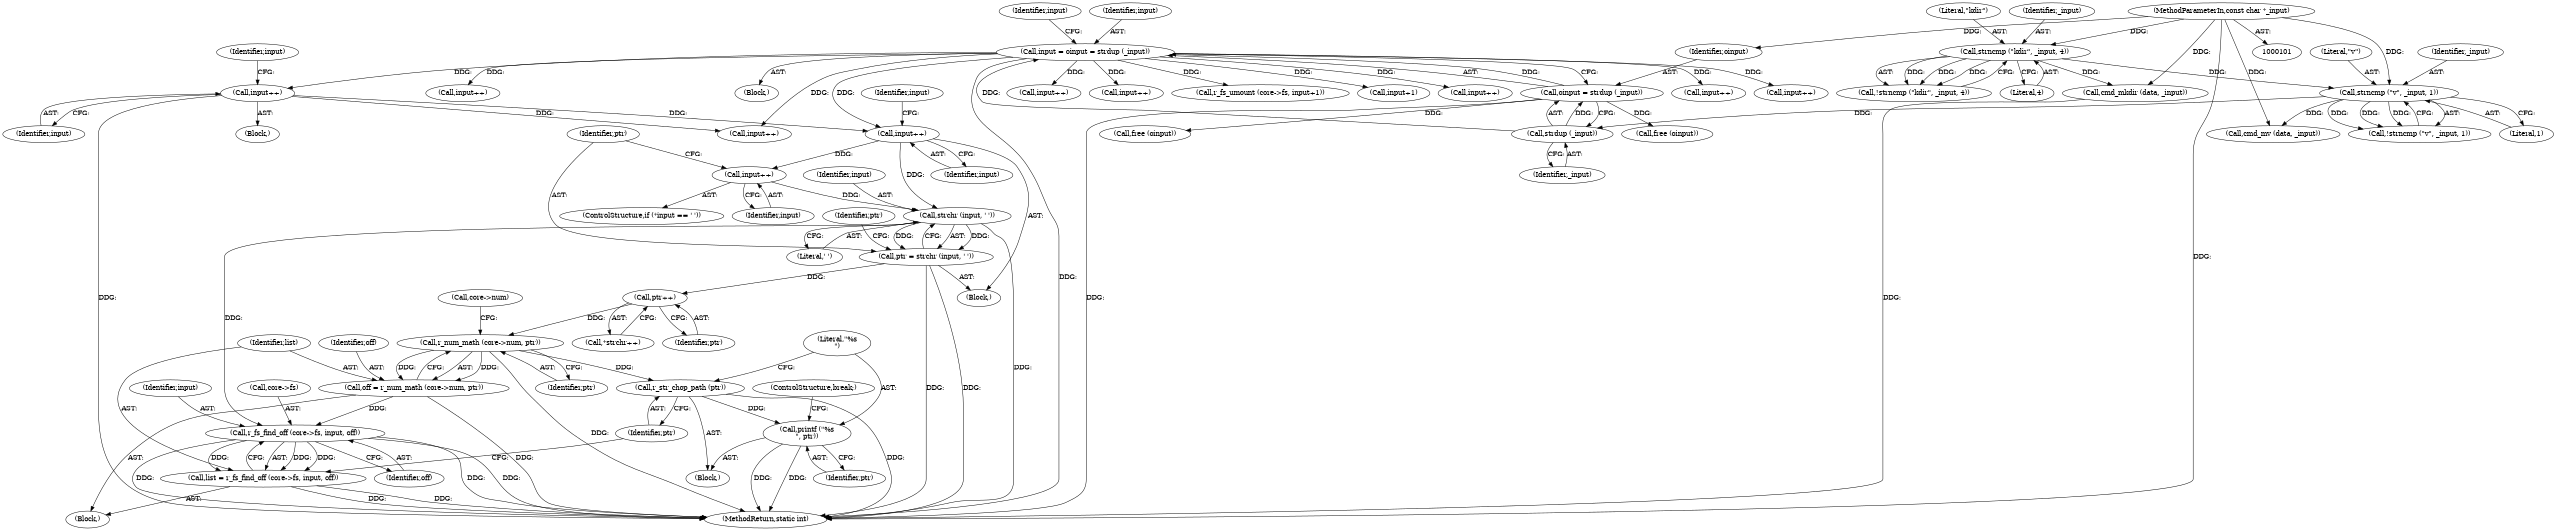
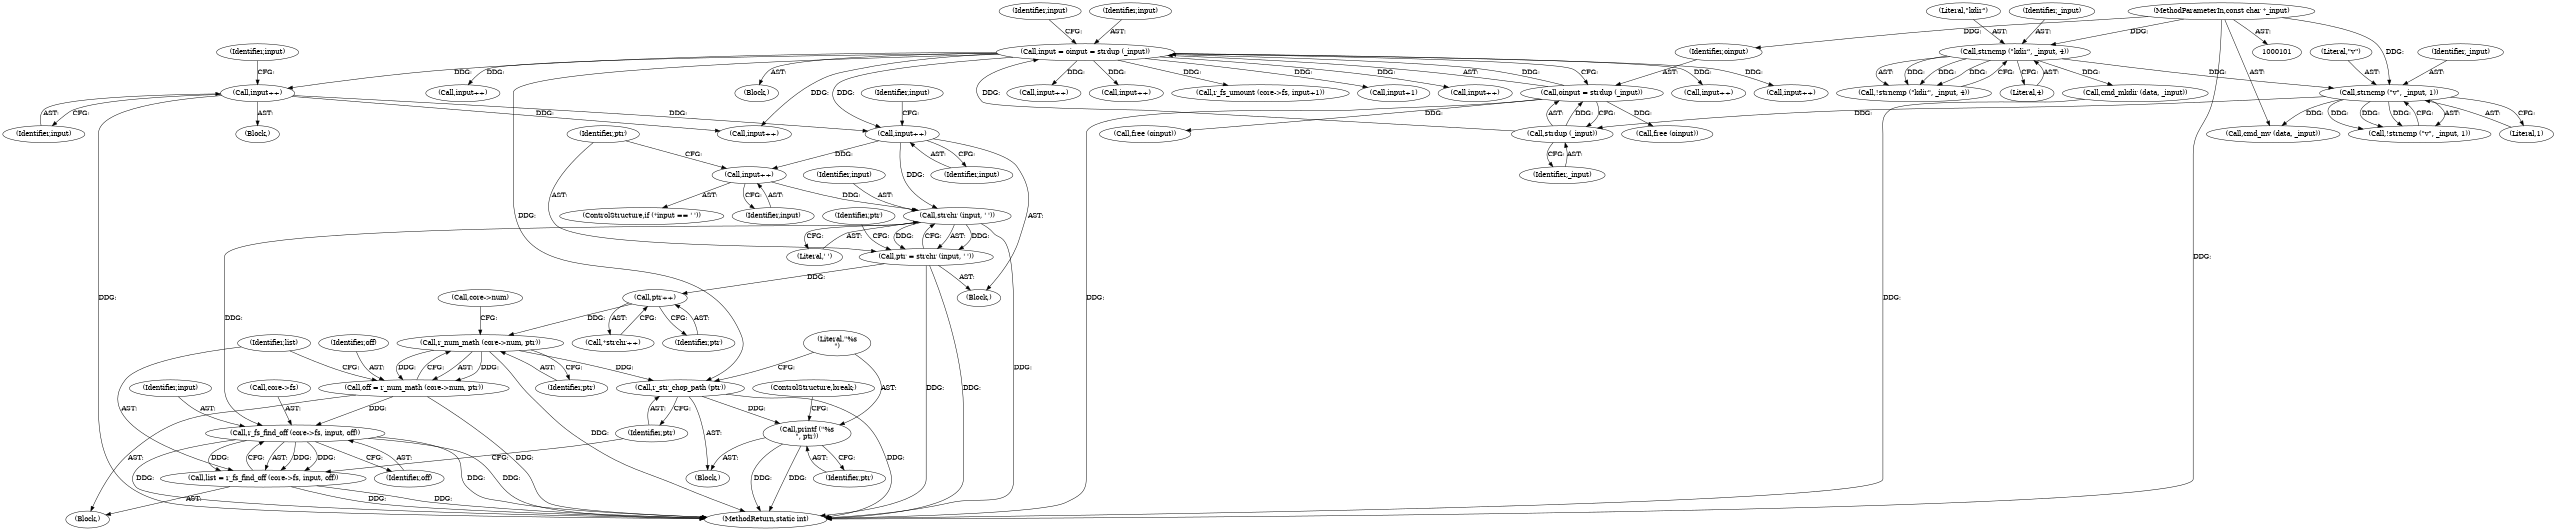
  digraph {
    n1 [label="(Call,strchr (input, ' '))"]
    n2 [label="(Call,ptr = strchr (input, ' '))"]
    n3 [label="(Call,r_fs_find_off (core->fs, input, off))"]
    n4 [label="(Literal,' ')"]
    n5 [label="(MethodReturn,static int)"]
    n6 [label="(Block,)"]
    n7 [label="(Call,ptr++)"]
    n8 [label="(Call,list = r_fs_find_off (core->fs, input, off))"]
    n9 [label="(Identifier,off)"]
    n10 [label="(Call,input++)"]
    n11 [label="(Identifier,input)"]
    n12 [label="(ControlStructure,if (*input == ' '))"]
    n13 [label="(Call,input++)"]
    n14 [label="(Identifier,input)"]
    n15 [label="(Call,input++)"]
    n16 [label="(Block,)"]
    n17 [label="(Call,input++)"]
    n18 [label="(Identifier,input)"]
    n19 [label="(Call,input = oinput = strdup (_input))"]
    n20 [label="(Call,oinput = strdup (_input))"]
    n21 [label="(Call,input++)"]
    n22 [label="(Call,input++)"]
    n23 [label="(Call,r_fs_umount (core->fs, input+1))"]
    n24 [label="(Call,input+1)"]
    n25 [label="(Call,input++)"]
    n26 [label="(Call,input++)"]
    n27 [label="(Call,input++)"]
    n28 [label="(Call,input++)"]
    n29 [label="(Block,)"]
    n30 [label="(Call,strdup (_input))"]
    n31 [label="(Call,free (oinput))"]
    n32 [label="(Call,free (oinput))"]
    n33 [label="(Identifier,_input)"]
    n34 [label="(Call,strncmp (\"v\", _input, 1))"]
    n35 [label="(Call,!strncmp (\"v\", _input, 1))"]
    n36 [label="(Literal,1)"]
    n37 [label="(Call,cmd_mv (data, _input))"]
    n38 [label="(Call,strncmp (\"kdir\", _input, 4))"]
    n39 [label="(Call,cmd_mkdir (data, _input))"]
    n40 [label="(Call,!strncmp (\"kdir\", _input, 4))"]
    n41 [label="(Literal,4)"]
    n42 [label="(MethodParameterIn,const char *_input)"]
    1000101
    n44 [label="(Identifier,oinput)"]
    n45 [label="(Call,r_num_math (core->num, ptr))"]
    n46 [label="(Identifier,ptr)"]
    n47 [label="(Call,*strchr++)"]
    n48 [label="(Call,off = r_num_math (core->num, ptr))"]
    n49 [label="(Call,r_str_chop_path (ptr))"]
    n50 [label="(Identifier,ptr)"]
    n51 [label="(Block,)"]
    n52 [label="(Call,printf (\"%s\n\", ptr))"]
    n53 [label="(Block,)"]
    n54 [label="(Identifier,ptr)"]
    n55 [label="(Identifier,ptr)"]
    n56 [label="(Identifier,input)"]
    n57 [label="(Call,core->num)"]
    n58 [label="(Identifier,ptr)"]
    n59 [label="(Literal,\"kdir\")"]
    n60 [label="(Identifier,input)"]
    n61 [label="(Literal,\"%s\n\")"]
    n62 [label="(Identifier,off)"]
    n63 [label="(Identifier,input)"]
    n64 [label="(Identifier,input)"]
    n65 [label="(Identifier,_input)"]
    n66 [label="(Identifier,_input)"]
    n67 [label="(Identifier,list)"]
    n68 [label="(Identifier,input)"]
    n69 [label="(Literal,\"v\")"]
    n70 [label="(Identifier,input)"]
    n71 [label="(ControlStructure,break;)"]
    n72 [label="(Call,core->fs)"]
    n73 [label="(Identifier,ptr)"]
    n1 -> n2 [label="AST: "]
    n1 -> n2 [label="DDG: "]
    n1 -> n2 [label="DDG: "]
    n1 -> n3 [label="DDG: "]
    n1 -> n4 [label="CFG: "]
    n1 -> n5 [label="DDG: "]
    n2 -> n1 [label="CFG: "]
    n2 -> n5 [label="DDG: "]
    n2 -> n5 [label="DDG: "]
    n2 -> n6 [label="AST: "]
    n2 -> n7 [label="DDG: "]
    n3 -> n5 [label="DDG: "]
    n3 -> n5 [label="DDG: "]
    n3 -> n5 [label="DDG: "]
    n3 -> n8 [label="AST: "]
    n3 -> n8 [label="DDG: "]
    n3 -> n8 [label="DDG: "]
    n3 -> n8 [label="DDG: "]
    n3 -> n9 [label="CFG: "]
    n4 -> n1 [label="AST: "]
    n7 -> n45 [label="DDG: "]
    n7 -> n46 [label="CFG: "]
    n7 -> n47 [label="AST: "]
    n8 -> n3 [label="CFG: "]
    n8 -> n5 [label="DDG: "]
    n8 -> n5 [label="DDG: "]
    n8 -> n51 [label="AST: "]
    n9 -> n3 [label="AST: "]
    n10 -> n1 [label="DDG: "]
    n10 -> n11 [label="CFG: "]
    n10 -> n12 [label="AST: "]
    n11 -> n10 [label="AST: "]
    n13 -> n1 [label="DDG: "]
    n13 -> n6 [label="AST: "]
    n13 -> n10 [label="DDG: "]
    n13 -> n14 [label="CFG: "]
    n14 -> n13 [label="AST: "]
    n15 -> n5 [label="DDG: "]
    n15 -> n13 [label="DDG: "]
    n15 -> n16 [label="AST: "]
    n15 -> n17 [label="DDG: "]
    n15 -> n18 [label="CFG: "]
    n18 -> n15 [label="AST: "]
-   n19 -> n5 [label="DDG: "]
+   n19 -> n49 [label="DDG: "]
    n19 -> n13 [label="DDG: "]
    n19 -> n15 [label="DDG: "]
    n19 -> n17 [label="DDG: "]
    n19 -> n20 [label="CFG: "]
    n19 -> n21 [label="DDG: "]
    n19 -> n22 [label="DDG: "]
    n19 -> n23 [label="DDG: "]
    n19 -> n24 [label="DDG: "]
    n19 -> n25 [label="DDG: "]
    n19 -> n26 [label="DDG: "]
    n19 -> n27 [label="DDG: "]
    n19 -> n28 [label="DDG: "]
    n19 -> n29 [label="AST: "]
    n20 -> n5 [label="DDG: "]
    n20 -> n19 [label="AST: "]
    n20 -> n19 [label="DDG: "]
    n20 -> n30 [label="CFG: "]
    n20 -> n31 [label="DDG: "]
    n20 -> n32 [label="DDG: "]
    n30 -> n19 [label="DDG: "]
    n30 -> n20 [label="AST: "]
    n30 -> n20 [label="DDG: "]
    n30 -> n33 [label="CFG: "]
    n33 -> n30 [label="AST: "]
    n34 -> n30 [label="DDG: "]
    n34 -> n35 [label="AST: "]
    n34 -> n35 [label="DDG: "]
    n34 -> n35 [label="DDG: "]
    n34 -> n35 [label="DDG: "]
    n34 -> n36 [label="CFG: "]
    n34 -> n37 [label="DDG: "]
    n35 -> n34 [label="CFG: "]
    n36 -> n34 [label="AST: "]
    n38 -> n34 [label="DDG: "]
    n38 -> n39 [label="DDG: "]
    n38 -> n40 [label="AST: "]
    n38 -> n40 [label="DDG: "]
    n38 -> n40 [label="DDG: "]
    n38 -> n40 [label="DDG: "]
    n38 -> n41 [label="CFG: "]
    n39 -> n5 [label="DDG: "]
    n40 -> n38 [label="CFG: "]
    n41 -> n38 [label="AST: "]
    n42 -> n5 [label="DDG: "]
    n42 -> n34 [label="DDG: "]
-   n42 -> n37 [label="DDG: "]
+   n42 -> n37 [label="AST: "]
    n42 -> n38 [label="DDG: "]
-   n42 -> n39 [label="DDG: "]
    n42 -> 1000101 [label="AST: "]
    n42 -> n44 [label="DDG: "]
    n44 -> n20 [label="AST: "]
    n45 -> n5 [label="DDG: "]
    n45 -> n48 [label="AST: "]
    n45 -> n48 [label="DDG: "]
    n45 -> n48 [label="DDG: "]
    n45 -> n49 [label="DDG: "]
    n45 -> n50 [label="CFG: "]
    n46 -> n7 [label="AST: "]
    n47 -> n7 [label="CFG: "]
    n48 -> n3 [label="DDG: "]
    n48 -> n5 [label="DDG: "]
    n48 -> n45 [label="CFG: "]
    n48 -> n51 [label="AST: "]
    n49 -> n5 [label="DDG: "]
    n49 -> n52 [label="DDG: "]
    n49 -> n53 [label="AST: "]
    n49 -> n54 [label="CFG: "]
    n50 -> n45 [label="AST: "]
    n52 -> n5 [label="DDG: "]
    n52 -> n5 [label="DDG: "]
    n52 -> n53 [label="AST: "]
    n52 -> n55 [label="CFG: "]
    n54 -> n8 [label="CFG: "]
    n54 -> n49 [label="AST: "]
    n55 -> n52 [label="AST: "]
    n56 -> n1 [label="AST: "]
    n57 -> n45 [label="CFG: "]
    n58 -> n2 [label="CFG: "]
    n59 -> n38 [label="AST: "]
    n60 -> n13 [label="CFG: "]
    n61 -> n49 [label="CFG: "]
    n61 -> n52 [label="AST: "]
    n62 -> n48 [label="AST: "]
    n63 -> n15 [label="CFG: "]
    n64 -> n19 [label="CFG: "]
    n65 -> n34 [label="AST: "]
    n66 -> n38 [label="AST: "]
    n67 -> n8 [label="AST: "]
-   n67 -> n48 [label="AST: "]
+   n67 -> n48 [label="CFG: "]
    n68 -> n3 [label="AST: "]
    n69 -> n34 [label="AST: "]
    n70 -> n19 [label="AST: "]
    n71 -> n52 [label="CFG: "]
    n72 -> n3 [label="AST: "]
    n73 -> n2 [label="AST: "]
    n73 -> n10 [label="CFG: "]
  }
